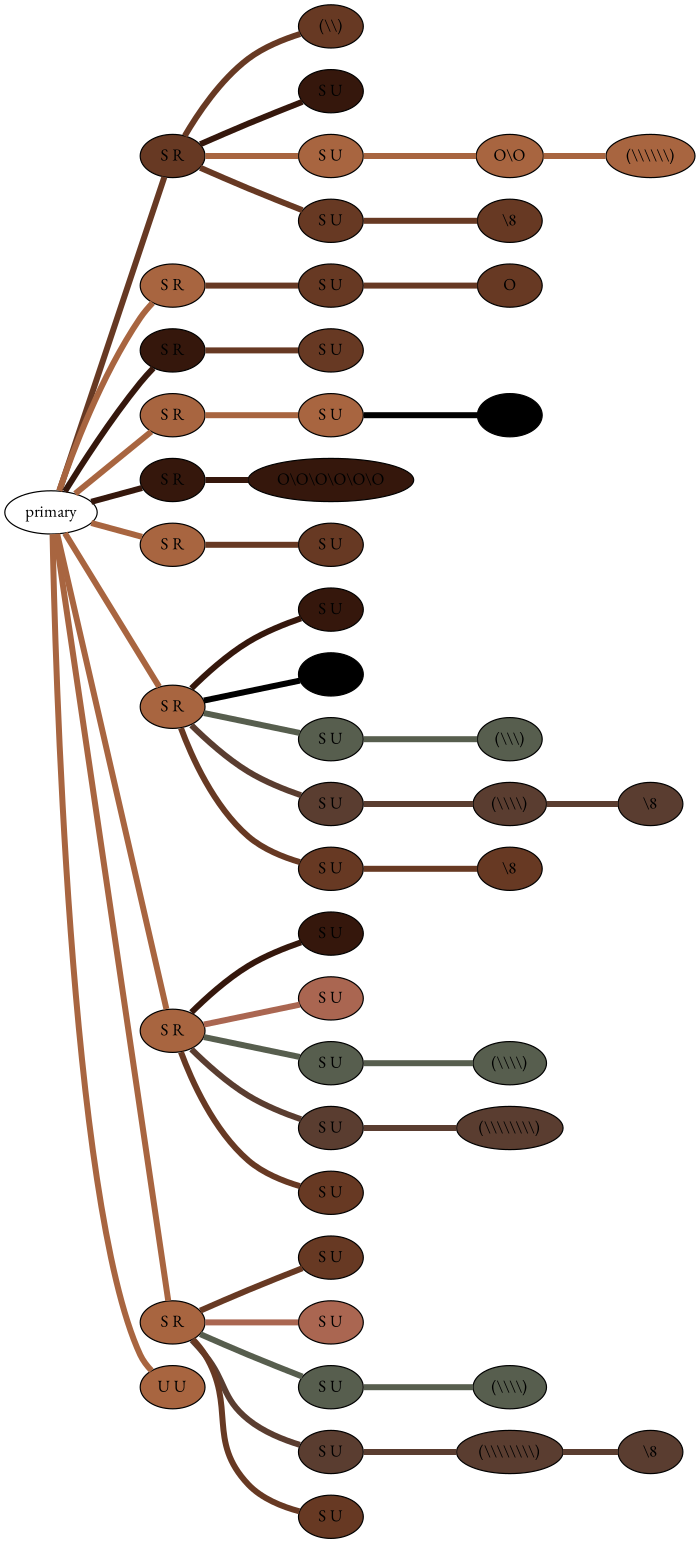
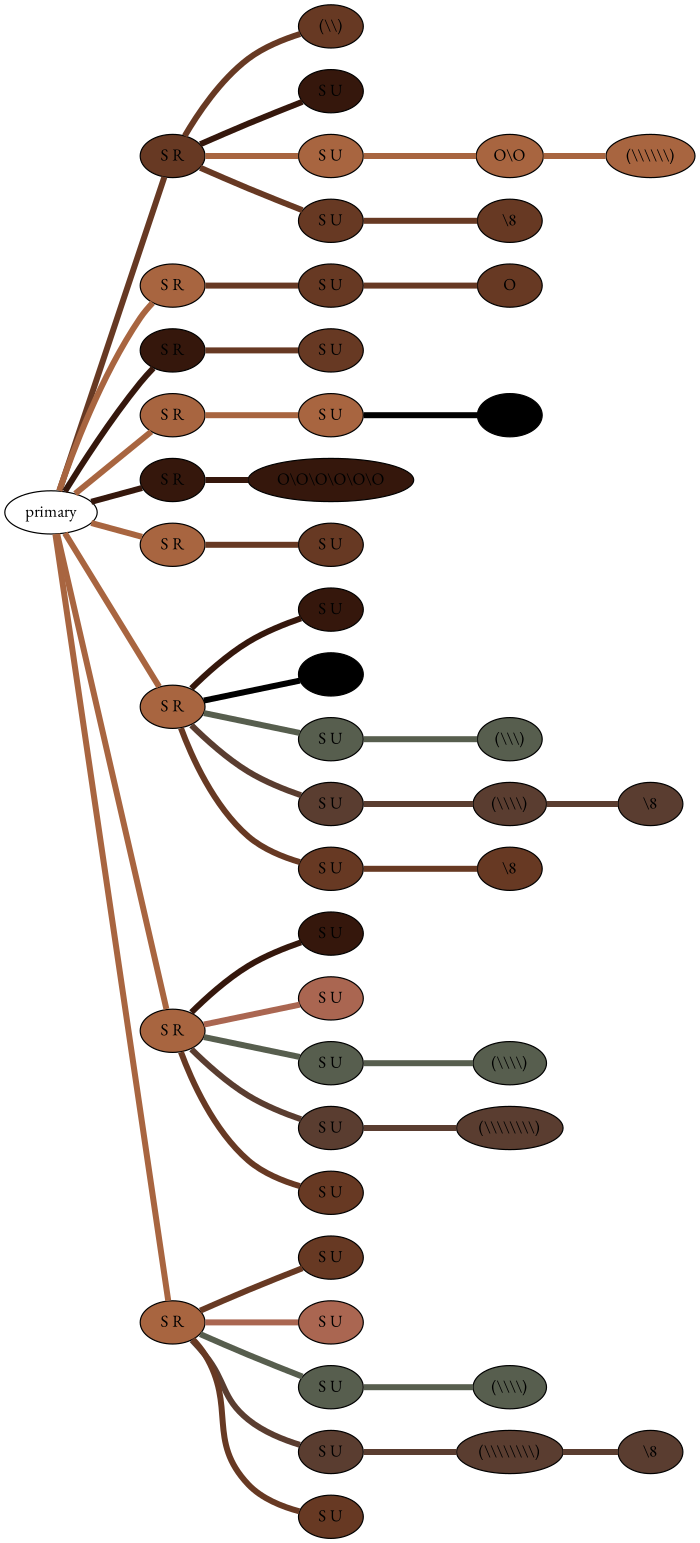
  graph {
    rankdir=LR
    fontname="EB Garamond"
    node [fillcolor="#673923" pendant_attach=U pendant_ply=S qtype=pendant_node style=filled fontname="EB Garamond"]
    edge [color="#673923" penwidth=5 qtype=pendant_link fontname="EB Garamond"]
    n1 [label="S R" pendant_attach=R pendant_colors="#673923" pendant_length=32]
    n2 [knot_position=14.5 knot_spin=Z knot_type=L knot_value=2 label="(\\\\)" qtype=knot_node pendant_attach="" pendant_ply=""]
    n3 [fillcolor="#35170C" label="S U" pendant_colors="#35170C,#000000" pendant_length=8]
    n4 [fillcolor="#A86540" label="S U" pendant_colors="#A86540" pendant_length=25]
    n5 [label="S U" pendant_colors="#673923" pendant_length=35]
    primary [fillcolor="" pendant_attach="" pendant_ply="" qtype="" style=""]
    n7 [fillcolor="#A86540" label="S R" pendant_attach=R pendant_colors="#A86540" pendant_length=31]
    n8 [fillcolor="#35170C" label="S R" pendant_attach=R pendant_colors="#35170C" pendant_length=9]
    n9 [fillcolor="#A86540" label="S R" pendant_attach=R pendant_colors="#A86540" pendant_length=35]
    n10 [fillcolor="#35170C" label="S R" pendant_attach=R pendant_colors="#35170C,#A86540" pendant_length=22]
    n11 [fillcolor="#A86540" label="S R" pendant_attach=R pendant_colors="#A86540" pendant_length=31]
    n12 [fillcolor="#A86540" label="S R" pendant_attach=R pendant_colors="#A86540" pendant_length=36]
    n13 [fillcolor="#A86540" label="S R" pendant_attach=R pendant_colors="#A86540" pendant_length=33]
    n14 [fillcolor="#A86540" label="S R" pendant_attach=R pendant_colors="#A86540" pendant_length=31]
-   n15 [fillcolor="#A86540" label="U U" pendant_colors="#A86540" pendant_length=0 pendant_ply=U]
    n16 [fillcolor="#A86540" knot_position=6.0 knot_spin=Z knot_type=S knot_value=2 label="O\\O" qtype=knot_node pendant_attach="" pendant_ply=""]
    n17 [fillcolor="#A86540" knot_position=12.5 knot_spin=Z knot_type=L knot_value=6 label="(\\\\\\\\\\\\)" qtype=knot_node pendant_attach="" pendant_ply=""]
    n18 [knot_position=13.0 knot_spin=Z knot_type=E knot_value=1 label="\\8" qtype=knot_node pendant_attach="" pendant_ply=""]
    n19 [label="S U" pendant_colors="#673923" pendant_length=17]
    n20 [knot_position=7.5 knot_spin=Z knot_type=S knot_value=1 label=O qtype=knot_node pendant_attach="" pendant_ply=""]
    n21 [label="S U" pendant_colors="#673923,#A86540" pendant_length=35]
    n22 [fillcolor="#A86540" label="S U" pendant_colors="#A86540" pendant_length=32]
    n23 [fillcolor="#000000" label=" " pendant_colors="#000000" pendant_attach="" pendant_ply=""]
    n24 [fillcolor="#35170C" knot_position=7.5 knot_spin=Z knot_type=S knot_value=6 label="O\\O\\O\\O\\O\\O" qtype=knot_node pendant_attach="" pendant_ply=""]
    n25 [label="S U" pendant_colors="#673923" pendant_length=32]
    n26 [fillcolor="#35170C" label="S U" pendant_colors="#35170C,#777777" pendant_length=37]
    n27 [fillcolor="#000000" label="S U" pendant_colors="#000000" pendant_length=10]
    n28 [fillcolor="#575E4E" label="S U" pendant_colors="#575E4E,#777777" pendant_length=27]
    n29 [fillcolor="#5A3D30" label="S U" pendant_colors="#5A3D30" pendant_length=29]
    n30 [label="S U" pendant_colors="#673923" pendant_length=33]
    n31 [fillcolor="#575E4E" knot_position=12.5 knot_spin=Z knot_type=L knot_value=3 label="(\\\\\\)" qtype=knot_node pendant_attach="" pendant_ply=""]
    n32 [fillcolor="#5A3D30" knot_position=11.0 knot_spin=Z knot_type=L knot_value=4 label="(\\\\\\\\)" qtype=knot_node pendant_attach="" pendant_ply=""]
    n33 [fillcolor="#5A3D30" knot_position=11.0 knot_spin=Z knot_type=E knot_value=1 label="\\8" qtype=knot_node pendant_attach="" pendant_ply=""]
    n34 [knot_position=10.0 knot_spin=Z knot_type=E knot_value=1 label="\\8" qtype=knot_node pendant_attach="" pendant_ply=""]
    n35 [fillcolor="#35170C" label="S U" pendant_colors="#35170C,#777777" pendant_length=31]
    n36 [fillcolor="#AA6651" label="S U" pendant_colors="#AA6651" pendant_length=38]
    n37 [fillcolor="#575E4E" label="S U" pendant_colors="#575E4E,#777777" pendant_length=26]
    n38 [fillcolor="#5A3D30" label="S U" pendant_colors="#5A3D30" pendant_length=27]
    n39 [label="S U" pendant_colors="#673923" pendant_length=33]
    n40 [fillcolor="#575E4E" knot_position=11.5 knot_spin=Z knot_type=L knot_value=4 label="(\\\\\\\\)" qtype=knot_node pendant_attach="" pendant_ply=""]
    n41 [fillcolor="#5A3D30" knot_position=11.0 knot_spin=Z knot_type=L knot_value=8 label="(\\\\\\\\\\\\\\\\)" qtype=knot_node pendant_attach="" pendant_ply=""]
    n42 [label="S U" pendant_colors="#673923,#777777" pendant_length=36]
    n43 [fillcolor="#AA6651" label="S U" pendant_colors="#AA6651" pendant_length=31]
    n44 [fillcolor="#575E4E" label="S U" pendant_colors="#575E4E,#777777" pendant_length=29]
    n45 [fillcolor="#5A3D30" label="S U" pendant_colors="#5A3D30" pendant_length=25]
    n46 [label="S U" pendant_colors="#673923" pendant_length=32]
    n47 [fillcolor="#575E4E" knot_position=12.0 knot_spin=Z knot_type=L knot_value=4 label="(\\\\\\\\)" qtype=knot_node pendant_attach="" pendant_ply=""]
    n48 [fillcolor="#5A3D30" knot_position=11.5 knot_spin=Z knot_type=L knot_value=8 label="(\\\\\\\\\\\\\\\\)" qtype=knot_node pendant_attach="" pendant_ply=""]
    n49 [fillcolor="#5A3D30" knot_position=11.5 knot_spin=Z knot_type=E knot_value=1 label="\\8" qtype=knot_node pendant_attach="" pendant_ply=""]
    n1 -- n2 [qtype=knot_link]
    n1 -- n3 [color="#35170C"]
    n1 -- n4 [color="#A86540"]
    n1 -- n5
    n4 -- n16 [color="#A86540" qtype=knot_link]
    n5 -- n18 [qtype=knot_link]
    primary -- n1
    primary -- n7 [color="#A86540"]
    primary -- n8 [color="#35170C"]
    primary -- n9 [color="#A86540"]
    primary -- n10 [color="#35170C"]
    primary -- n11 [color="#A86540"]
    primary -- n12 [color="#A86540"]
    primary -- n13 [color="#A86540"]
    primary -- n14 [color="#A86540"]
-   primary -- n15 [color="#A86540"]
    n7 -- n19
    n8 -- n21
    n9 -- n22 [color="#A86540"]
    n10 -- n24 [color="#35170C" qtype=knot_link]
    n11 -- n25
    n12 -- n26 [color="#35170C"]
    n12 -- n27 [color="#000000"]
    n12 -- n28 [color="#575E4E"]
    n12 -- n29 [color="#5A3D30"]
    n12 -- n30
    n13 -- n35 [color="#35170C"]
    n13 -- n36 [color="#AA6651"]
    n13 -- n37 [color="#575E4E"]
    n13 -- n38 [color="#5A3D30"]
    n13 -- n39
    n14 -- n42
    n14 -- n43 [color="#AA6651"]
    n14 -- n44 [color="#575E4E"]
    n14 -- n45 [color="#5A3D30"]
    n14 -- n46
    n16 -- n17 [color="#A86540" qtype=knot_link]
    n19 -- n20 [qtype=knot_link]
    n22 -- n23 [color="#000000"]
    n28 -- n31 [color="#575E4E" qtype=knot_link]
    n29 -- n32 [color="#5A3D30" qtype=knot_link]
    n30 -- n34 [qtype=knot_link]
    n32 -- n33 [color="#5A3D30" qtype=knot_link]
    n37 -- n40 [color="#575E4E" qtype=knot_link]
    n38 -- n41 [color="#5A3D30" qtype=knot_link]
    n44 -- n47 [color="#575E4E" qtype=knot_link]
    n45 -- n48 [color="#5A3D30" qtype=knot_link]
    n48 -- n49 [color="#5A3D30" qtype=knot_link]
  }
